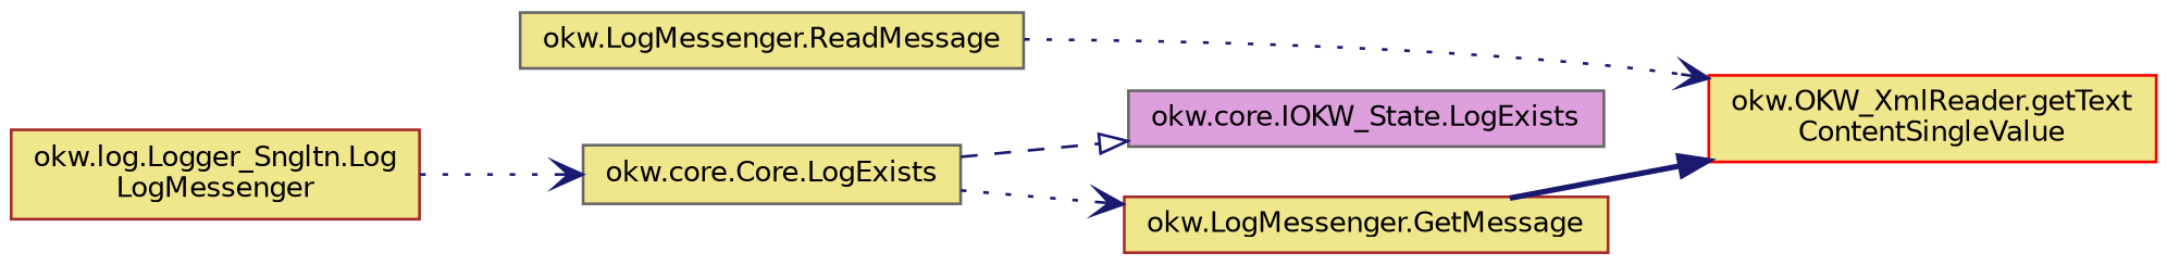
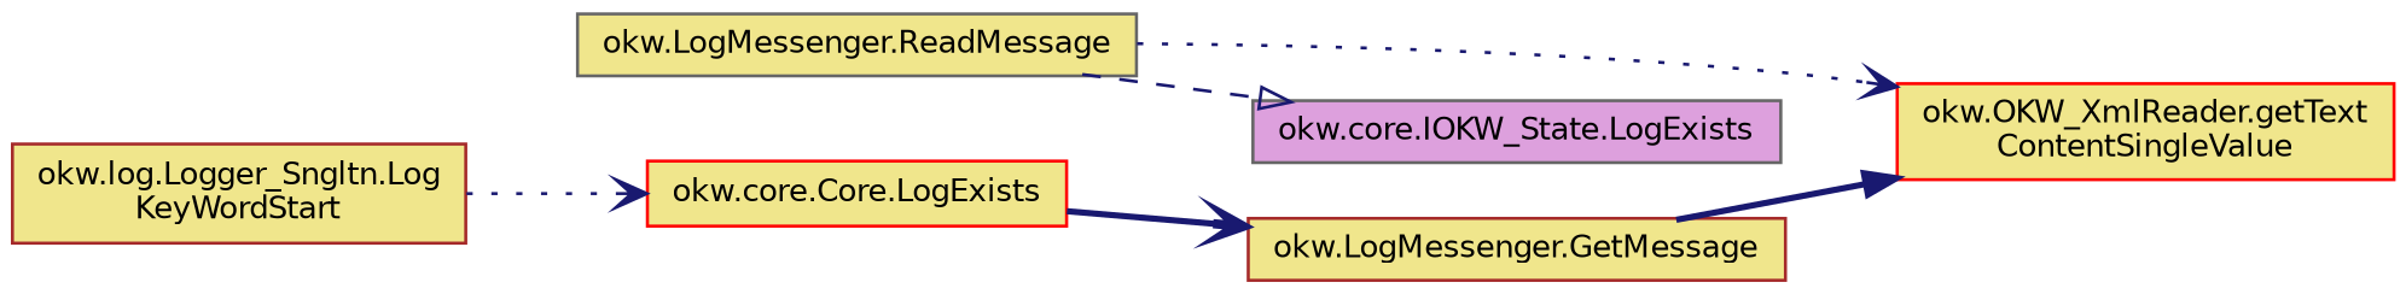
  digraph {
    rankdir=LR
    node [color=red fillcolor=khaki fontname=Helvetica fontsize=10 shape=record style=filled]
    edge [arrowhead=vee color=midnightblue fontname=Helvetica fontsize=10 labelfontname=Helvetica labelfontsize=10 style=bold]
-   n1 [color=gray40 fontcolor=black height=0.2 label="okw.core.Core.LogExists" width=0.4]
+   n1 [fontcolor=black height=0.2 label="okw.core.Core.LogExists" width=0.4]
    n2 [color=brown height=0.2 label="okw.LogMessenger.GetMessage" width=0.4]
    n3 [color=gray40 fillcolor=plum height=0.2 label="okw.core.IOKW_State.LogExists" width=0.4]
-   n4 [color=brown height=0.2 label="okw.log.Logger_Sngltn.Log\lLogMessenger" width=0.4]
+   n4 [color=brown height=0.2 label="okw.log.Logger_Sngltn.Log\lKeyWordStart" width=0.4]
    n5 [height=0.2 label="okw.OKW_XmlReader.getText\lContentSingleValue" width=0.4]
    n6 [color=gray40 height=0.2 label="okw.LogMessenger.ReadMessage" width=0.4]
-   n1 -> n2 [style=dotted]
-   n1 -> n3 [arrowhead=onormal style=dashed]
+   n1 -> n2
+   n6 -> n3 [arrowhead=onormal style=dashed]
    n2 -> n5 [arrowhead=normal]
    n4 -> n1 [style=dotted]
    n6 -> n5 [style=dotted]
  }
